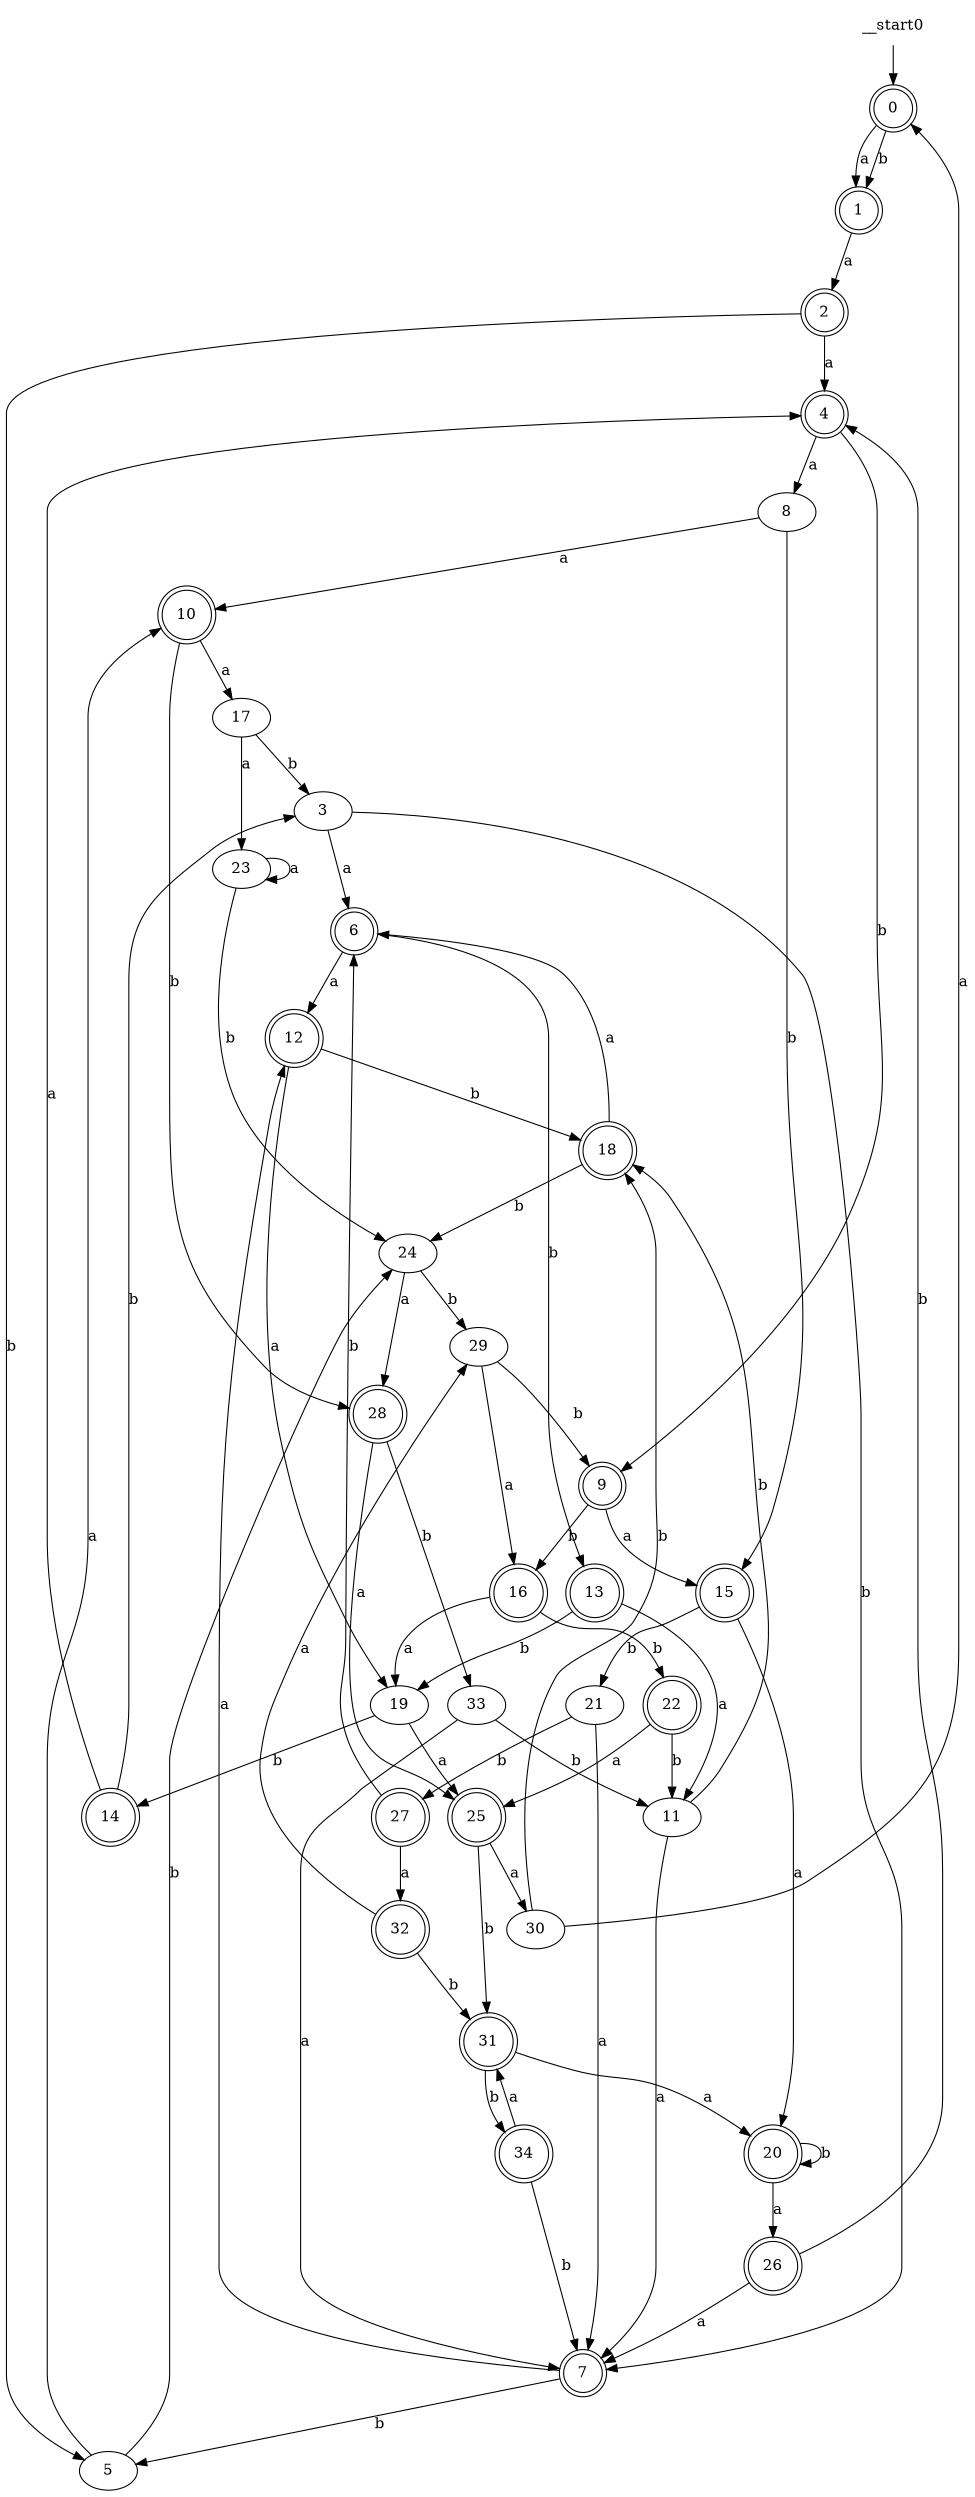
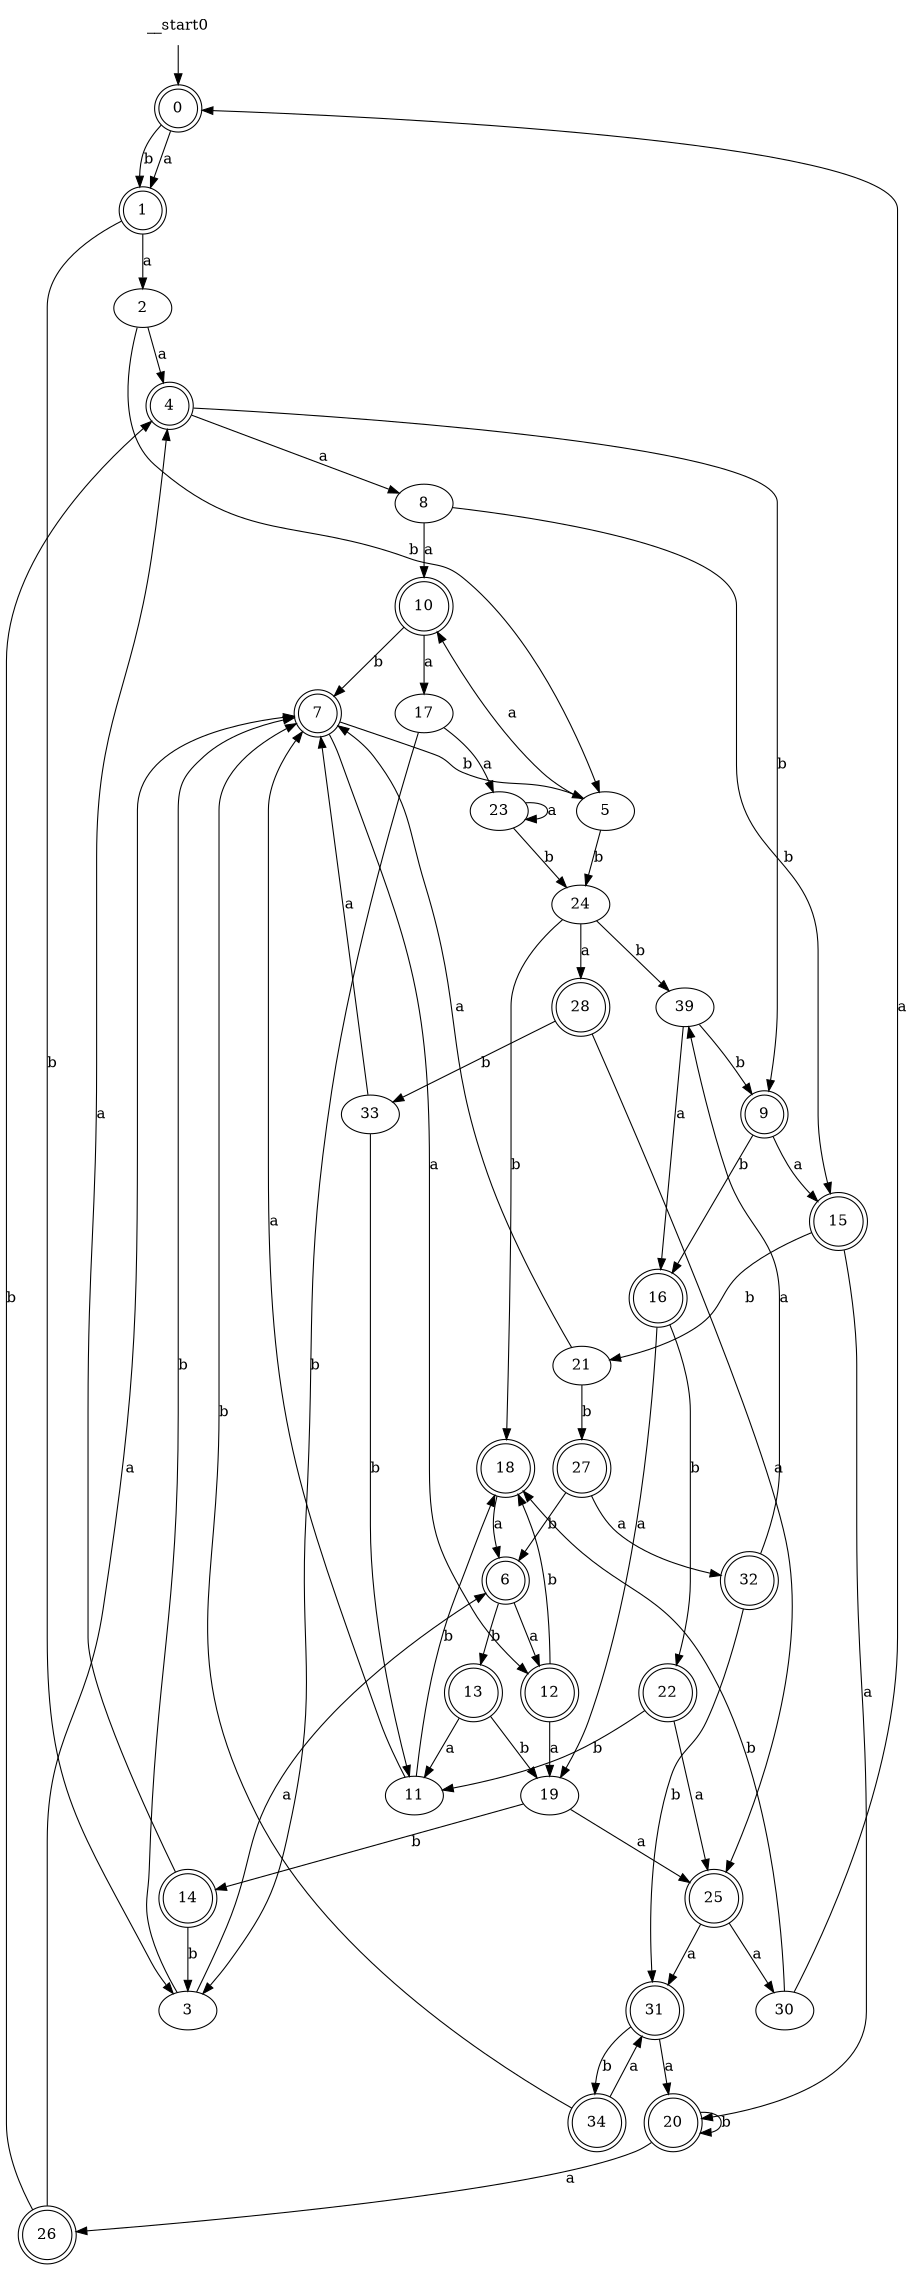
  digraph {
    node [shape=doublecircle]
    __start0 [shape=none]
    0
    1
-   2
+   2 [shape=""]
    3 [shape=""]
    4
    5 [shape=""]
    6
    7
    8 [shape=""]
    9
    10
    24 [shape=""]
    12
    13
    15
    16
    17 [shape=""]
    11 [shape=""]
    18
    19 [shape=""]
    14
    20
    21 [shape=""]
    22
    23 [shape=""]
    25
    26
    27
    28
-   29 [shape=""]
+   29 [label=39 shape=""]
    30 [shape=""]
    31
    32
    33 [shape=""]
    34
    __start0 -> 0
    0 -> 1 [label=a]
    0 -> 1 [label=b]
    1 -> 2 [label=a]
+   1 -> 3 [label=b]
    2 -> 4 [label=a]
    2 -> 5 [label=b]
    3 -> 6 [label=a]
    3 -> 7 [label=b]
    4 -> 8 [label=a]
    4 -> 9 [label=b]
    5 -> 10 [label=a]
    5 -> 24 [label=b]
    6 -> 12 [label=a]
    6 -> 13 [label=b]
    7 -> 5 [label=b]
    7 -> 12 [label=a]
    8 -> 10 [label=a]
    8 -> 15 [label=b]
    9 -> 15 [label=a]
    9 -> 16 [label=b]
-   10 -> 28 [label=b]
+   10 -> 7 [label=b]
    10 -> 17 [label=a]
    24 -> 28 [label=a]
    24 -> 29 [label=b]
    12 -> 18 [label=b]
    12 -> 19 [label=a]
    13 -> 11 [label=a]
    13 -> 19 [label=b]
    15 -> 20 [label=a]
    15 -> 21 [label=b]
    16 -> 19 [label=a]
    16 -> 22 [label=b]
    17 -> 3 [label=b]
    17 -> 23 [label=a]
    11 -> 7 [label=a]
    11 -> 18 [label=b]
    18 -> 6 [label=a]
-   18 -> 24 [label=b]
+   24 -> 18 [label=b]
    19 -> 14 [label=b]
    19 -> 25 [label=a]
    14 -> 3 [label=b]
    14 -> 4 [label=a]
    20 -> 20 [label=b]
    20 -> 26 [label=a]
    21 -> 7 [label=a]
    21 -> 27 [label=b]
    22 -> 11 [label=b]
    22 -> 25 [label=a]
    23 -> 24 [label=b]
    23 -> 23 [label=a]
    25 -> 30 [label=a]
-   25 -> 31 [label=b]
+   25 -> 31 [label=a]
    26 -> 4 [label=b]
    26 -> 7 [label=a]
    27 -> 6 [label=b]
    27 -> 32 [label=a]
    28 -> 25 [label=a]
    28 -> 33 [label=b]
    29 -> 9 [label=b]
    29 -> 16 [label=a]
    30 -> 0 [label=a]
    30 -> 18 [label=b]
    31 -> 20 [label=a]
    31 -> 34 [label=b]
    32 -> 29 [label=a]
    32 -> 31 [label=b]
    33 -> 7 [label=a]
    33 -> 11 [label=b]
    34 -> 7 [label=b]
    34 -> 31 [label=a]
  }
